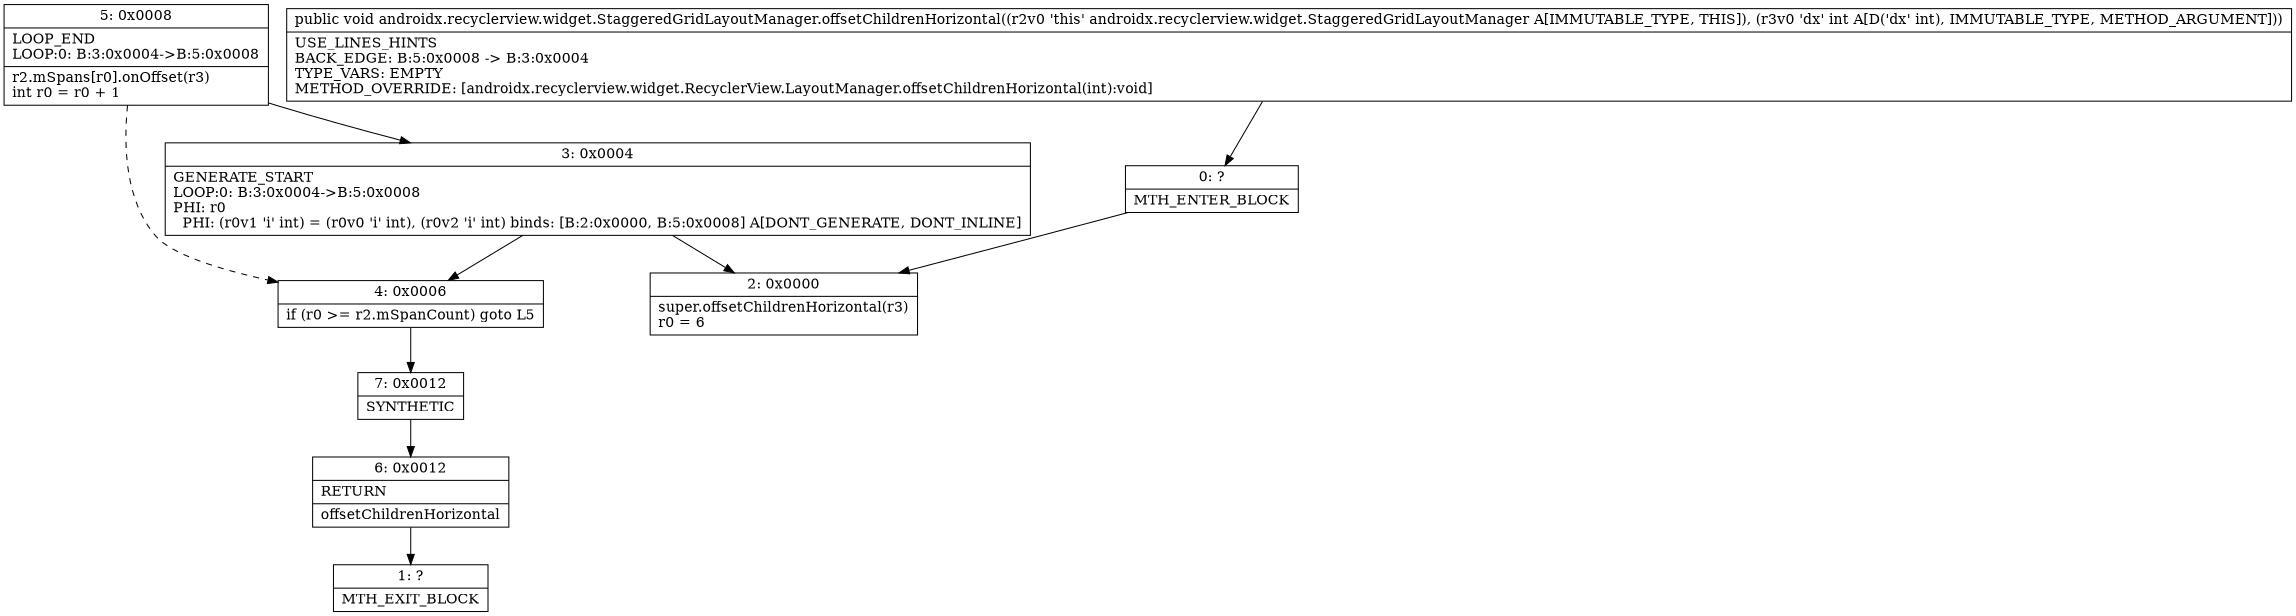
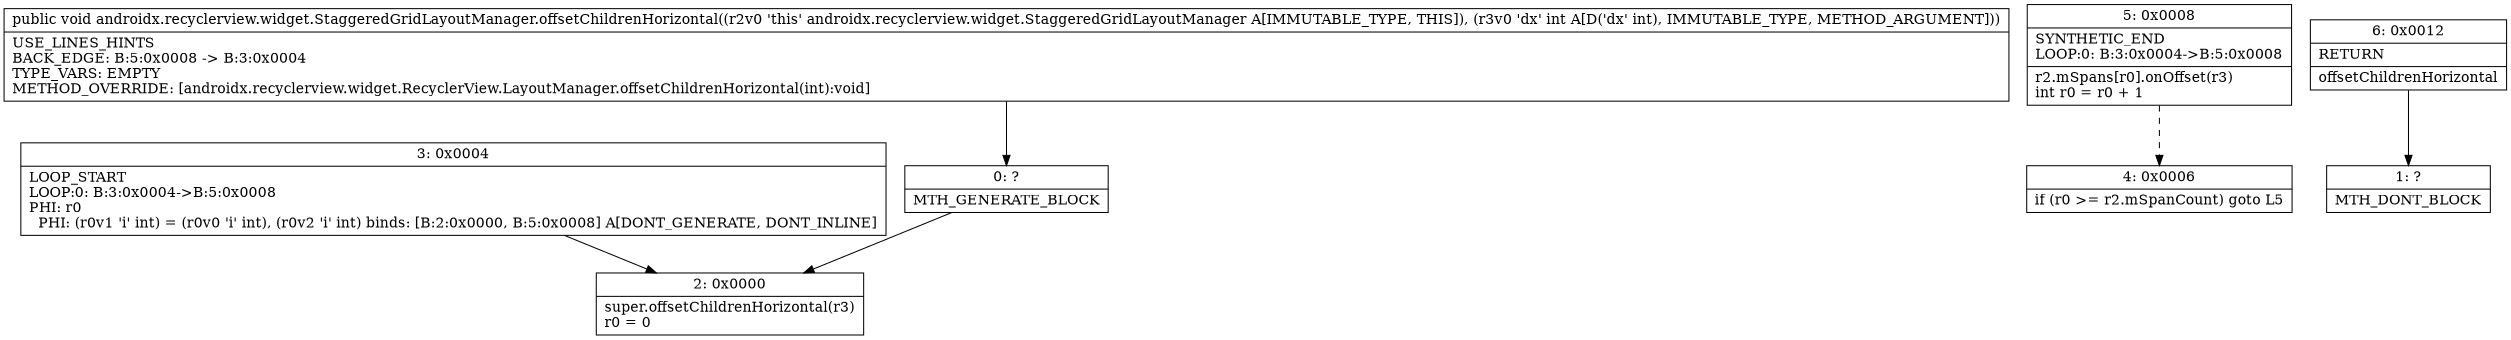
  digraph {
    node [shape=record]
-   n1 [label="{0\:\ ?|MTH_ENTER_BLOCK\l}"]
-   n2 [label="{2\:\ 0x0000|super.offsetChildrenHorizontal(r3)\lr0 = 6\l}"]
-   n3 [label="{3\:\ 0x0004|GENERATE_START\lLOOP:0: B:3:0x0004\-\>B:5:0x0008\lPHI: r0 \l  PHI: (r0v1 'i' int) = (r0v0 'i' int), (r0v2 'i' int) binds: [B:2:0x0000, B:5:0x0008] A[DONT_GENERATE, DONT_INLINE]\l}"]
+   n1 [label="{0\:\ ?|MTH_GENERATE_BLOCK\l}"]
+   n2 [label="{2\:\ 0x0000|super.offsetChildrenHorizontal(r3)\lr0 = 0\l}"]
+   n3 [label="{3\:\ 0x0004|LOOP_START\lLOOP:0: B:3:0x0004\-\>B:5:0x0008\lPHI: r0 \l  PHI: (r0v1 'i' int) = (r0v0 'i' int), (r0v2 'i' int) binds: [B:2:0x0000, B:5:0x0008] A[DONT_GENERATE, DONT_INLINE]\l}"]
    n4 [label="{4\:\ 0x0006|if (r0 \>= r2.mSpanCount) goto L5\l}"]
-   n5 [label="{7\:\ 0x0012|SYNTHETIC\l}"]
-   n6 [label="{5\:\ 0x0008|LOOP_END\lLOOP:0: B:3:0x0004\-\>B:5:0x0008\l|r2.mSpans[r0].onOffset(r3)\lint r0 = r0 + 1\l}"]
+   n6 [label="{5\:\ 0x0008|SYNTHETIC_END\lLOOP:0: B:3:0x0004\-\>B:5:0x0008\l|r2.mSpans[r0].onOffset(r3)\lint r0 = r0 + 1\l}"]
    n7 [label="{6\:\ 0x0012|RETURN\l|offsetChildrenHorizontal\l}"]
-   n8 [label="{1\:\ ?|MTH_EXIT_BLOCK\l}"]
+   n8 [label="{1\:\ ?|MTH_DONT_BLOCK\l}"]
    n9 [label="{public void androidx.recyclerview.widget.StaggeredGridLayoutManager.offsetChildrenHorizontal((r2v0 'this' androidx.recyclerview.widget.StaggeredGridLayoutManager A[IMMUTABLE_TYPE, THIS]), (r3v0 'dx' int A[D('dx' int), IMMUTABLE_TYPE, METHOD_ARGUMENT]))  | USE_LINES_HINTS\lBACK_EDGE: B:5:0x0008 \-\> B:3:0x0004\lTYPE_VARS: EMPTY\lMETHOD_OVERRIDE: [androidx.recyclerview.widget.RecyclerView.LayoutManager.offsetChildrenHorizontal(int):void]\l}"]
    n1 -> n2
    n3 -> n2
-   n3 -> n4
-   n4 -> n5
-   n5 -> n7
-   n6 -> n3
    n6 -> n4 [style=dashed]
    n7 -> n8
    n9 -> n1
  }
